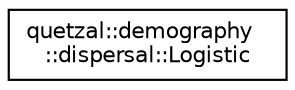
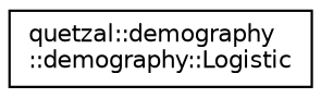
  digraph {
    rankdir=LR
-   n1 [color=black fillcolor=white fontname=Helvetica fontsize=10 height=0.2 label="quetzal::demography\l::dispersal::Logistic" shape=record style=filled width=0.4]
+   n1 [color=black fillcolor=white fontname=Helvetica fontsize=10 height=0.2 label="quetzal::demography\l::demography::Logistic" shape=record style=filled width=0.4]
  }
